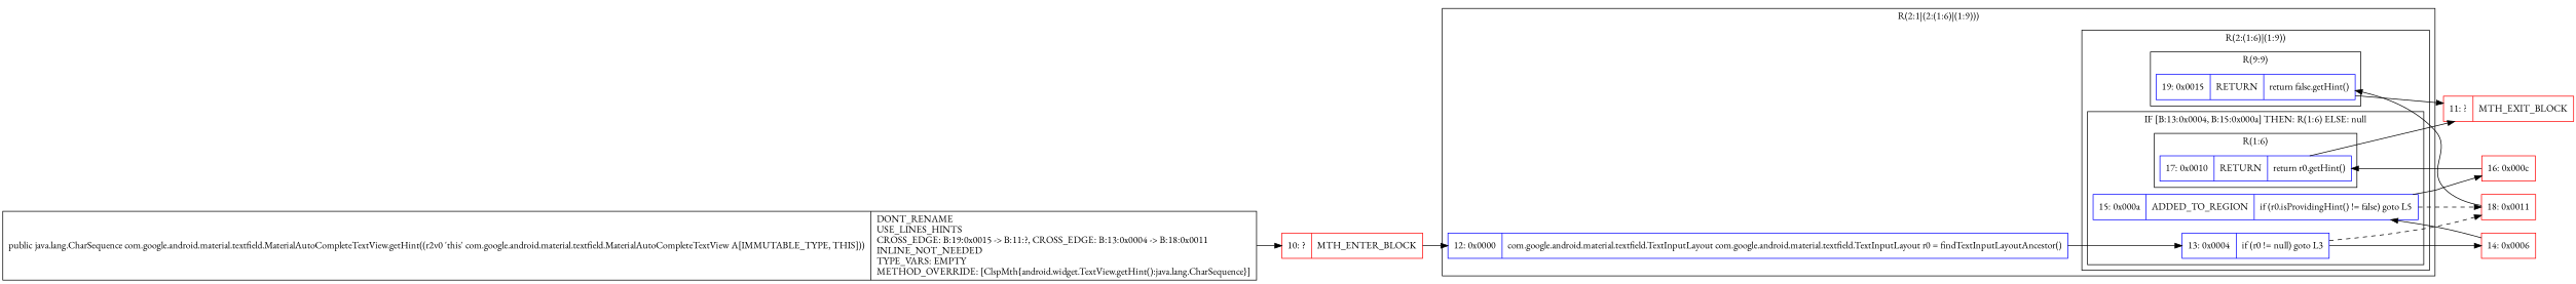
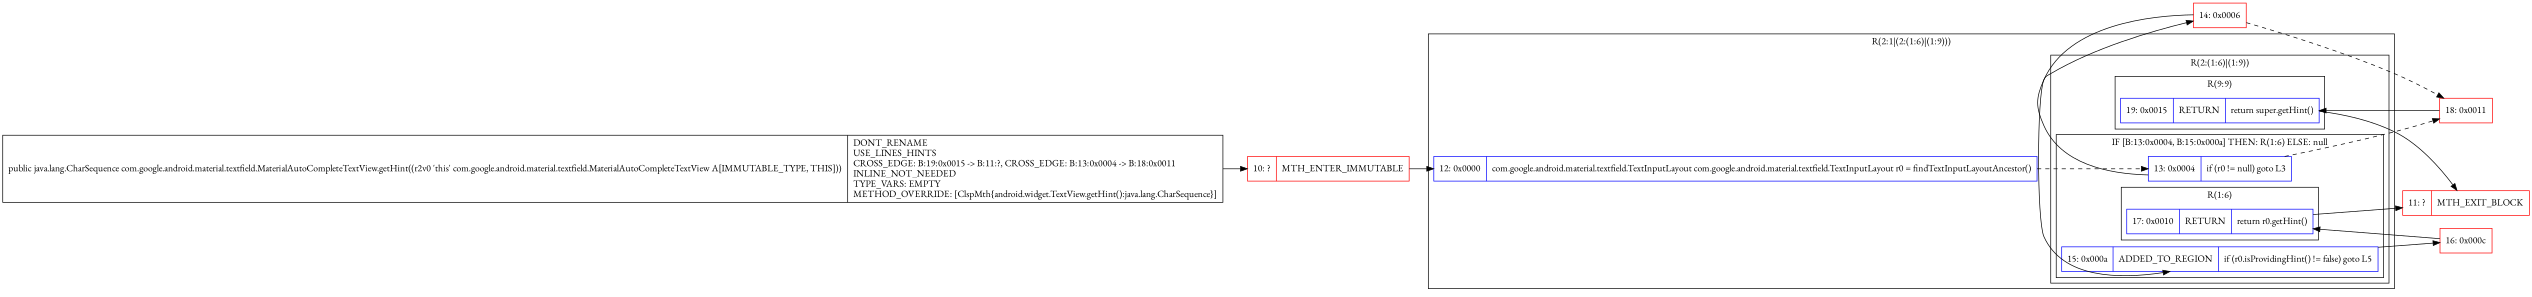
  digraph {
    fontname="EB Garamond"
    rankdir=LR
    node [color=blue fontname="EB Garamond" shape=record]
    edge [fontname="EB Garamond"]
    n1 [label="{17\:\ 0x0010|RETURN\l|return r0.getHint()\l}"]
    n2 [label="{13\:\ 0x0004|if (r0 != null) goto L3\l}"]
    n3 [label="{15\:\ 0x000a|ADDED_TO_REGION\l|if (r0.isProvidingHint() != false) goto L5\l}"]
-   n4 [label="{19\:\ 0x0015|RETURN\l|return false.getHint()\l}"]
+   n4 [label="{19\:\ 0x0015|RETURN\l|return super.getHint()\l}"]
    n5 [label="{12\:\ 0x0000|com.google.android.material.textfield.TextInputLayout com.google.android.material.textfield.TextInputLayout r0 = findTextInputLayoutAncestor()\l}"]
    n6 [color=red label="{11\:\ ?|MTH_EXIT_BLOCK\l}"]
    n7 [color=red label="{14\:\ 0x0006}"]
    n8 [color=red label="{18\:\ 0x0011}"]
    n9 [color=red label="{16\:\ 0x000c}"]
-   n10 [color=red label="{10\:\ ?|MTH_ENTER_BLOCK\l}"]
+   n10 [color=red label="{10\:\ ?|MTH_ENTER_IMMUTABLE\l}"]
    n11 [label="{public java.lang.CharSequence com.google.android.material.textfield.MaterialAutoCompleteTextView.getHint((r2v0 'this' com.google.android.material.textfield.MaterialAutoCompleteTextView A[IMMUTABLE_TYPE, THIS]))  | DONT_RENAME\lUSE_LINES_HINTS\lCROSS_EDGE: B:19:0x0015 \-\> B:11:?, CROSS_EDGE: B:13:0x0004 \-\> B:18:0x0011\lINLINE_NOT_NEEDED\lTYPE_VARS: EMPTY\lMETHOD_OVERRIDE: [ClspMth\{android.widget.TextView.getHint():java.lang.CharSequence\}]\l}" color=""]
    subgraph cluster_1 {
      label="R(2:1|(2:(1:6)|(1:9)))"
      n5
      subgraph cluster_2 {
        label="R(2:(1:6)|(1:9))"
        subgraph cluster_3 {
          label="IF [B:13:0x0004, B:15:0x000a] THEN: R(1:6) ELSE: null"
          n2
          n3
          subgraph cluster_4 {
            label="R(1:6)"
            n1
          }
        }
        subgraph cluster_5 {
          label="R(9:9)"
          n4
        }
      }
    }
    n1 -> n6
    n2 -> n7
    n2 -> n8 [style=dashed]
-   n3 -> n8 [style=dashed]
+   n7 -> n8 [style=dashed]
    n3 -> n9
    n4 -> n6
-   n5 -> n2
+   n5 -> n2 [style=dashed]
    n7 -> n3
    n8 -> n4
    n9 -> n1
    n10 -> n5
    n11 -> n10
  }
